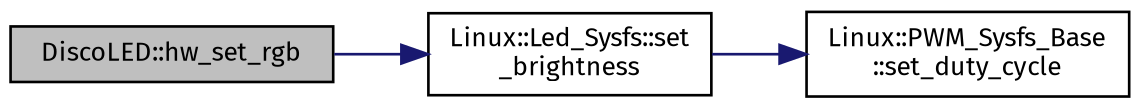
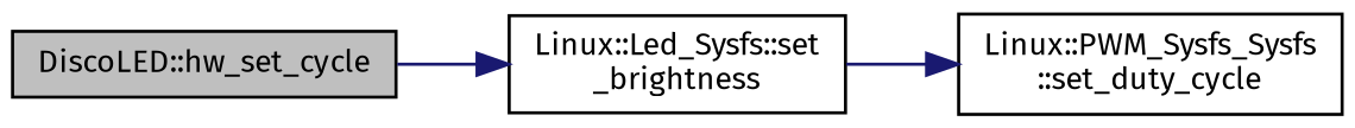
  digraph {
    fontname="Fira Sans"
    rankdir=LR
    node [color=black fillcolor=white fontname="Fira Sans" fontsize=10 shape=record style=filled]
    edge [color=midnightblue fontname="Fira Sans" fontsize=10 labelfontname=Helvetica labelfontsize=10 style=solid]
-   n1 [fillcolor=grey75 fontcolor=black height=0.2 label="DiscoLED::hw_set_rgb" width=0.4]
+   n1 [fillcolor=grey75 fontcolor=black height=0.2 label="DiscoLED::hw_set_cycle" width=0.4]
    n2 [height=0.2 label="Linux::Led_Sysfs::set\l_brightness" width=0.4]
-   n3 [height=0.2 label="Linux::PWM_Sysfs_Base\l::set_duty_cycle" width=0.4]
+   n3 [height=0.2 label="Linux::PWM_Sysfs_Sysfs\l::set_duty_cycle" width=0.4]
    n1 -> n2
    n2 -> n3
  }
